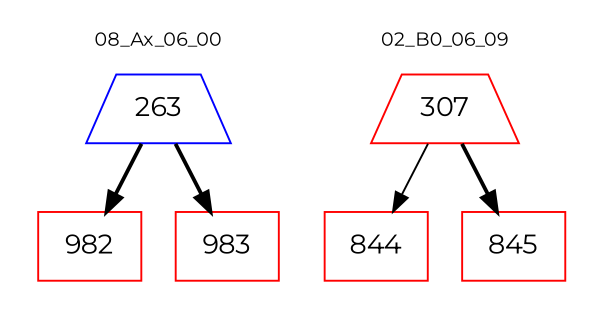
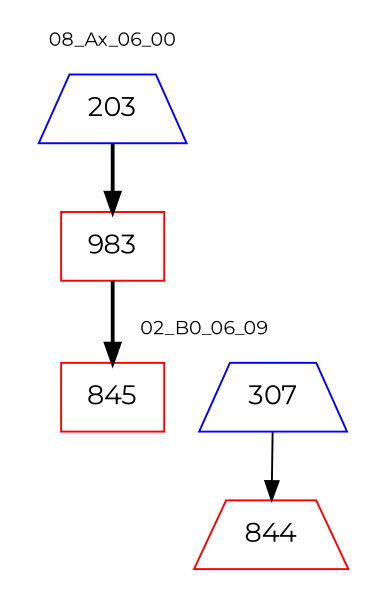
  digraph {
    fontname=Montserrat
    node [color=red fontname=Montserrat shape=box]
    edge [color=black fontname=Montserrat style=bold]
-   n1 [color=blue label=263 shape=trapezium]
-   n2 [label=982]
+   n1 [color=blue label=203 shape=trapezium]
    n3 [label=983]
-   n4 [label=307 shape=trapezium]
-   n5 [label=844]
+   n4 [color=blue label=307 shape=trapezium]
+   n5 [label=844 shape=trapezium]
    n6 [label=845]
    subgraph cluster_1 {
      color=white
      fontsize=10
      label="08_Ax_06_00"
      n1
-     n2
      n3
    }
    subgraph cluster_2 {
      color=white
      fontsize=10
      label="02_B0_06_09"
      n4
      n5
      n6
    }
-   n1 -> n2
    n1 -> n3
    n4 -> n5 [style=solid]
-   n4 -> n6
+   n3 -> n6
  }
